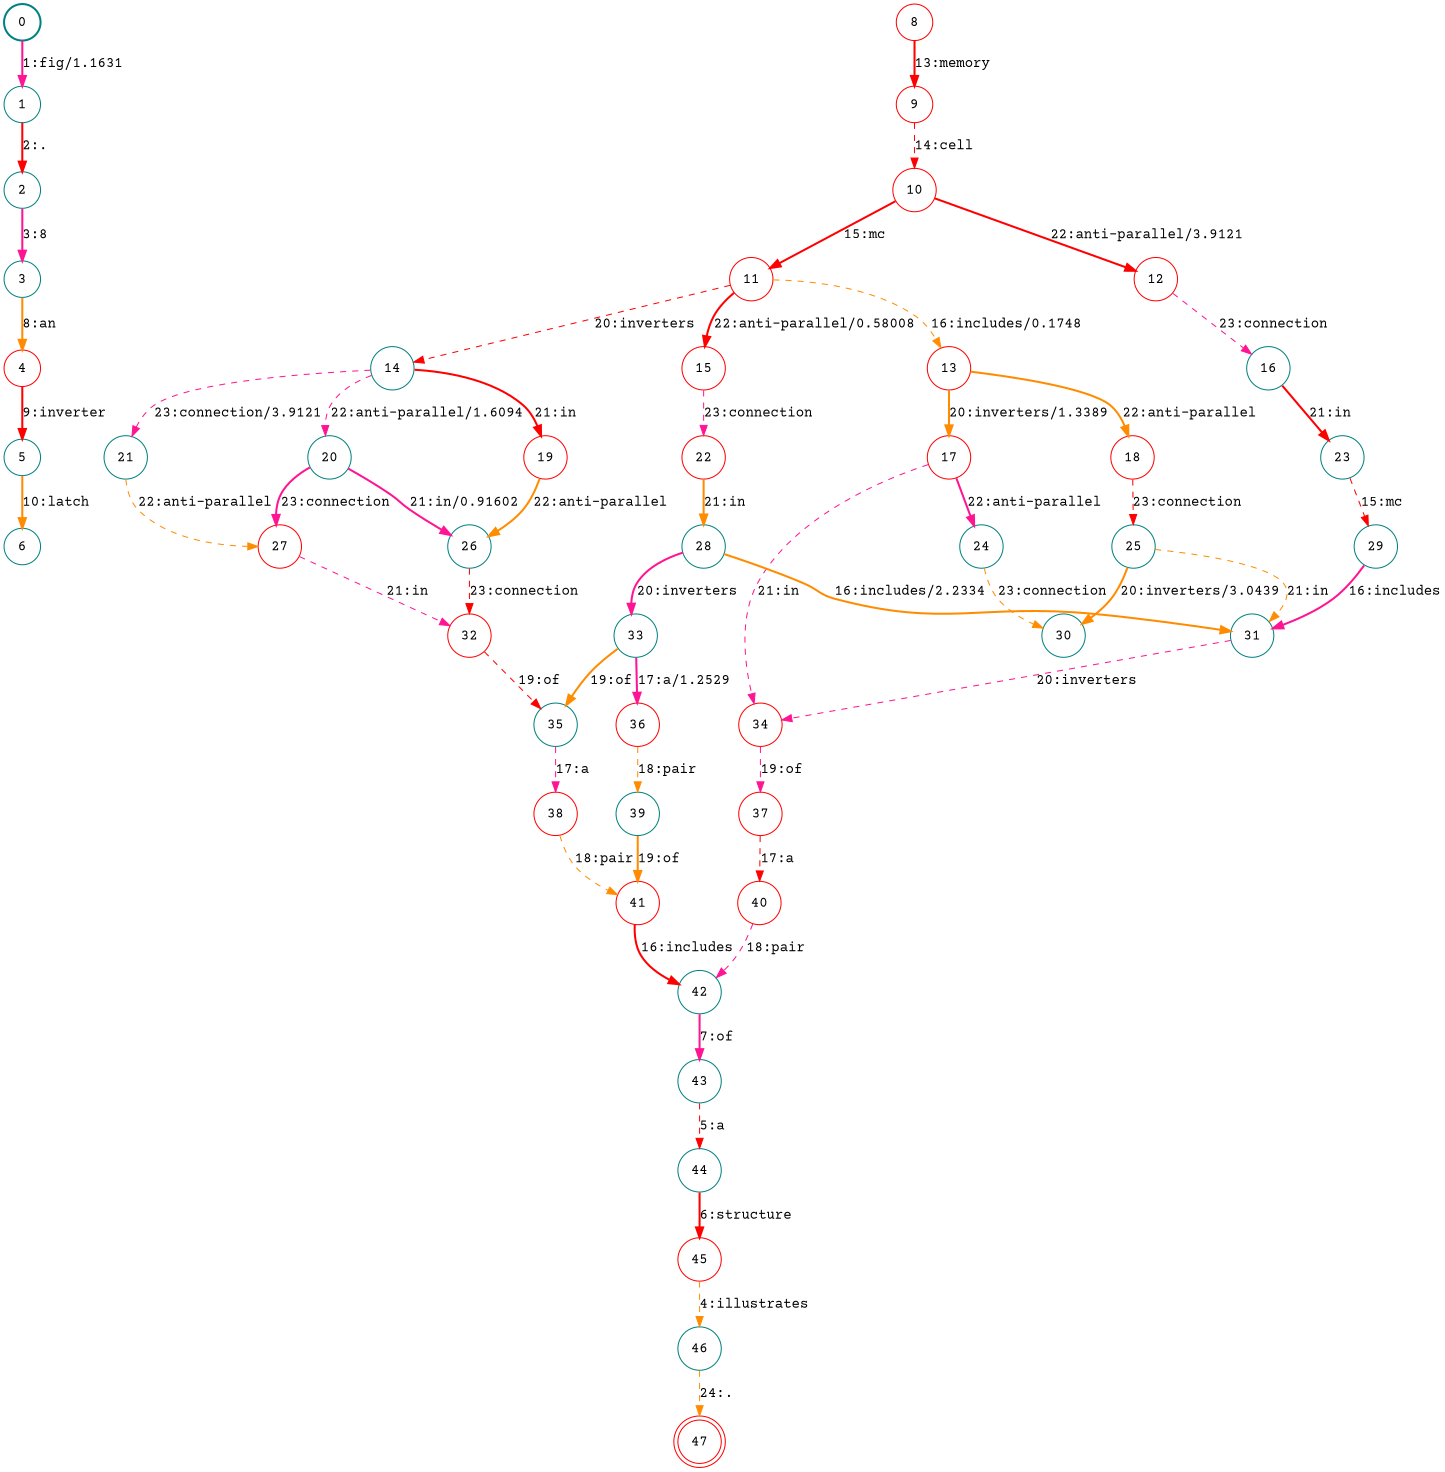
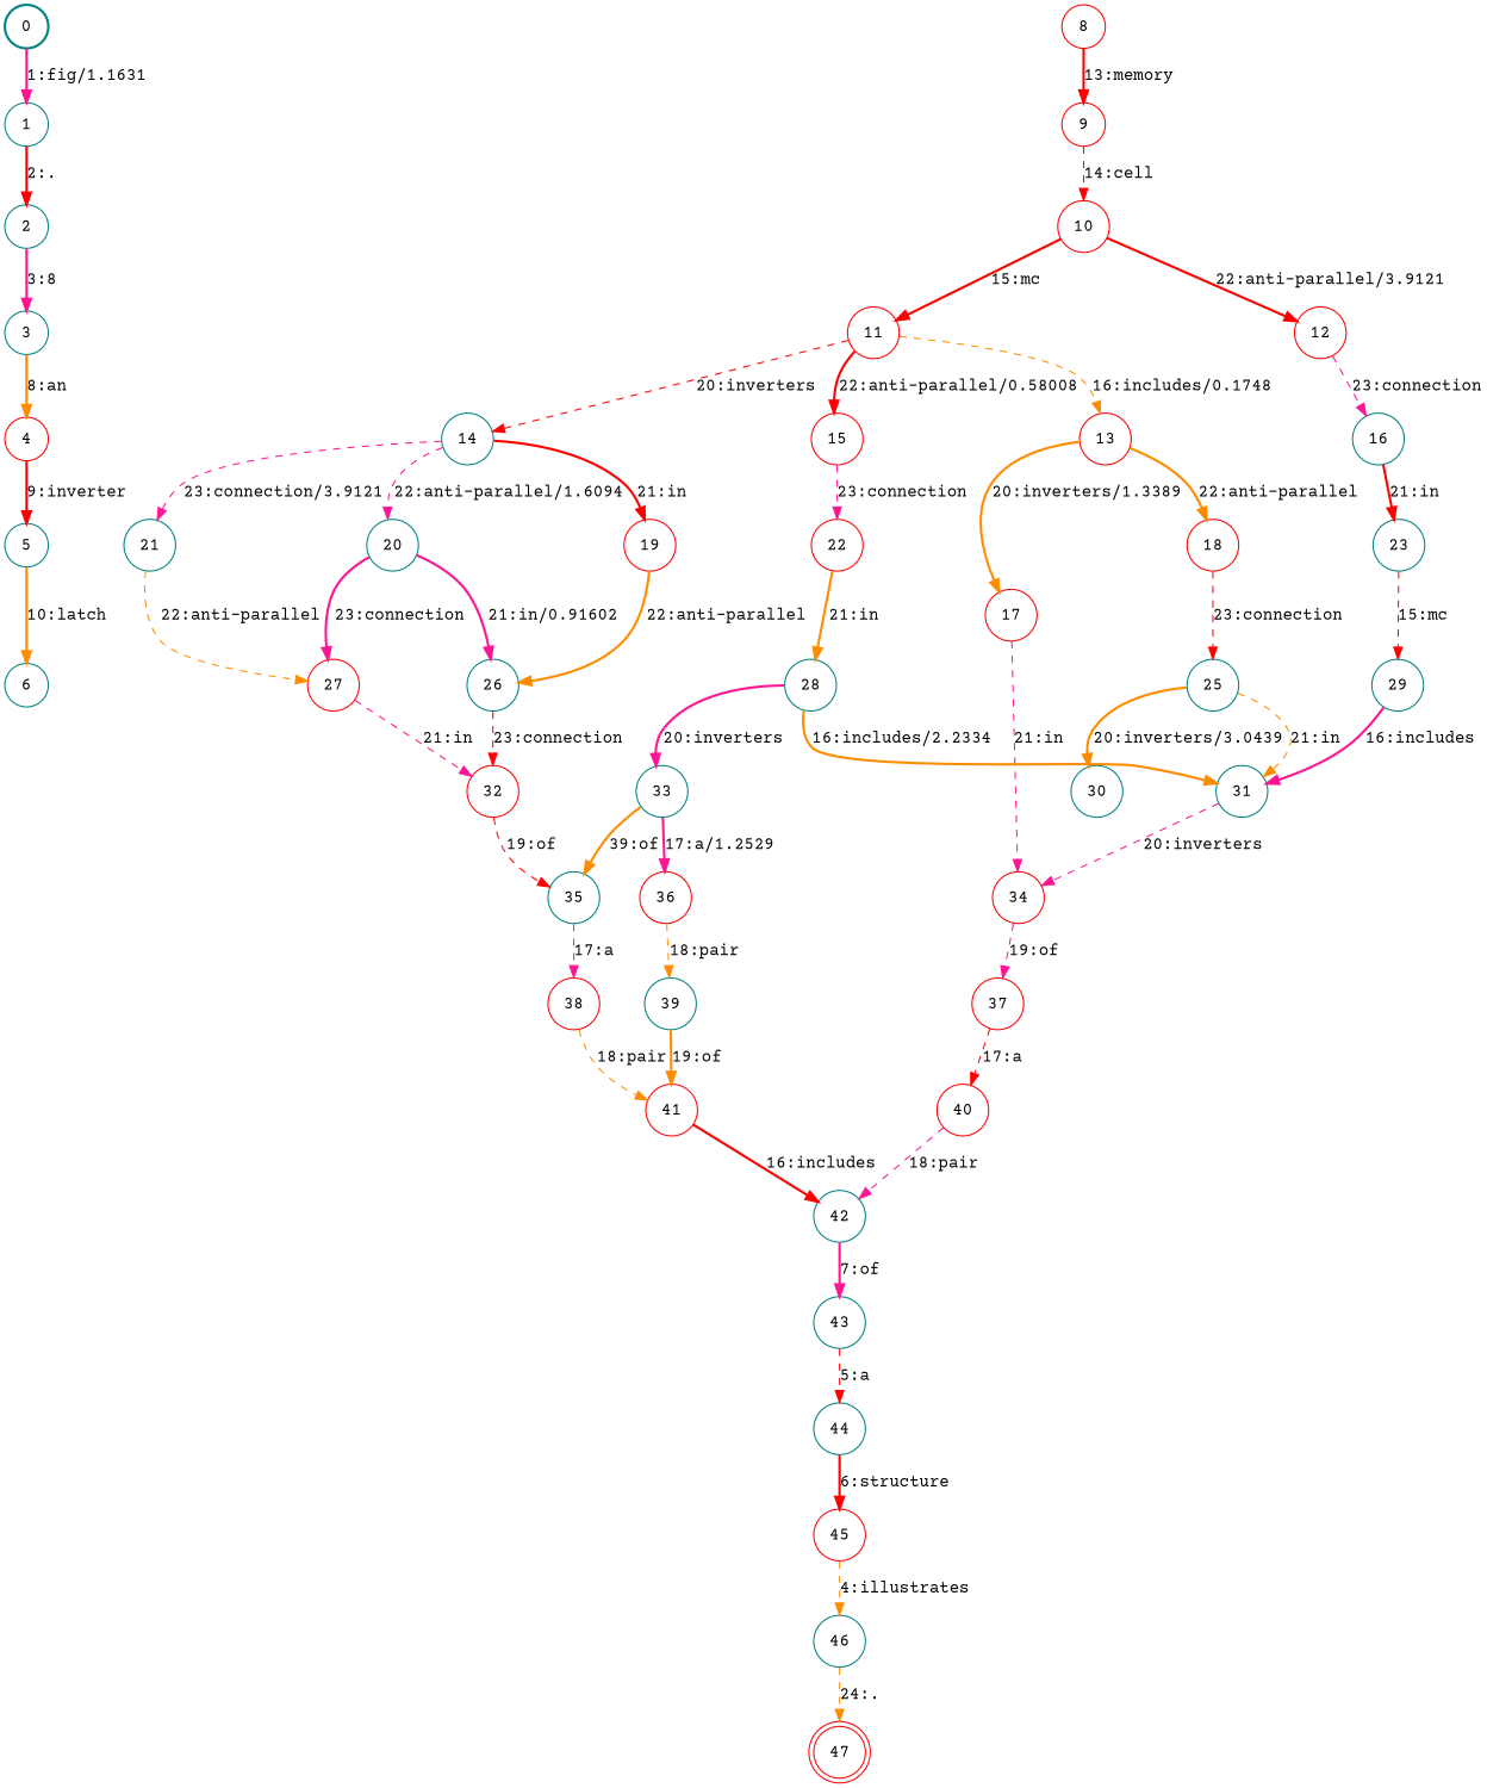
  digraph {
    fontname="Courier Prime"
    nodesep=0.25
    rankdir=TB
    ranksep=0.4
    node [color=teal fontname="Courier Prime" fontsize=14 shape=circle style=solid]
    edge [color=deeppink fontname="Courier Prime" fontsize=14 style=bold]
    n1 [label=0 style=bold]
    n2 [label=1]
    n3 [label=2]
    n4 [label=3]
    n5 [color=red label=4]
    n6 [label=5]
    n7 [label=6]
    n8 [color=red label=8]
    n9 [color=red label=9]
    n10 [color=red label=10]
    n11 [color=red label=11]
    n12 [color=red label=12]
    n13 [color=red label=13]
    n14 [label=14]
    n15 [color=red label=15]
    n16 [label=16]
    n17 [color=red label=17]
    n18 [color=red label=18]
    n19 [color=red label=19]
    n20 [label=20]
    n21 [label=21]
    n22 [color=red label=22]
    n23 [label=23]
-   n24 [label=24]
    n25 [color=red label=34]
    n26 [label=25]
    n27 [label=26]
    n28 [color=red label=27]
    n29 [label=28]
    n30 [label=29]
    n31 [label=30]
    n32 [label=31]
    n33 [color=red label=32]
    n34 [label=33]
    n35 [label=35]
    n36 [color=red label=36]
    n37 [color=red label=37]
    n38 [color=red label=38]
    n39 [label=39]
    n40 [color=red label=40]
    n41 [color=red label=41]
    n42 [label=42]
    n43 [label=43]
    n44 [label=44]
    n45 [color=red label=45]
    n46 [label=46]
    n47 [color=red label=47 shape=doublecircle]
    n1 -> n2 [label="1:fig/1.1631"]
    n2 -> n3 [color=red label="2:."]
    n3 -> n4 [label="3:8"]
    n4 -> n5 [color=darkorange label="8:an"]
    n5 -> n6 [color=red label="9:inverter"]
    n6 -> n7 [color=darkorange label="10:latch"]
    n8 -> n9 [color=red label="13:memory"]
    n9 -> n10 [color=red label="14:cell" style=dashed]
    n10 -> n11 [color=red label="15:mc"]
    n10 -> n12 [color=red label="22:anti-parallel/3.9121"]
    n11 -> n13 [color=darkorange label="16:includes/0.1748" style=dashed]
    n11 -> n14 [color=red label="20:inverters" style=dashed]
    n11 -> n15 [color=red label="22:anti-parallel/0.58008"]
    n12 -> n16 [label="23:connection" style=dashed]
    n13 -> n17 [color=darkorange label="20:inverters/1.3389"]
    n13 -> n18 [color=darkorange label="22:anti-parallel"]
    n14 -> n19 [color=red label="21:in"]
    n14 -> n20 [label="22:anti-parallel/1.6094" style=dashed]
    n14 -> n21 [label="23:connection/3.9121" style=dashed]
    n15 -> n22 [label="23:connection" style=dashed]
    n16 -> n23 [color=red label="21:in"]
-   n17 -> n24 [label="22:anti-parallel"]
    n17 -> n25 [label="21:in" style=dashed]
    n18 -> n26 [color=red label="23:connection" style=dashed]
    n19 -> n27 [color=darkorange label="22:anti-parallel"]
    n20 -> n27 [label="21:in/0.91602"]
    n20 -> n28 [label="23:connection"]
    n21 -> n28 [color=darkorange label="22:anti-parallel" style=dashed]
    n22 -> n29 [color=darkorange label="21:in"]
    n23 -> n30 [color=red label="15:mc" style=dashed]
-   n24 -> n31 [color=darkorange label="23:connection" style=dashed]
    n25 -> n37 [label="19:of" style=dashed]
    n26 -> n31 [color=darkorange label="20:inverters/3.0439"]
    n26 -> n32 [color=darkorange label="21:in" style=dashed]
    n27 -> n33 [color=red label="23:connection" style=dashed]
    n28 -> n33 [label="21:in" style=dashed]
    n29 -> n32 [color=darkorange label="16:includes/2.2334"]
    n29 -> n34 [label="20:inverters"]
    n30 -> n32 [label="16:includes"]
    n32 -> n25 [label="20:inverters" style=dashed]
    n33 -> n35 [color=red label="19:of" style=dashed]
-   n34 -> n35 [color=darkorange label="19:of"]
+   n34 -> n35 [color=darkorange label="39:of"]
    n34 -> n36 [label="17:a/1.2529"]
    n35 -> n38 [label="17:a" style=dashed]
    n36 -> n39 [color=darkorange label="18:pair" style=dashed]
    n37 -> n40 [color=red label="17:a" style=dashed]
    n38 -> n41 [color=darkorange label="18:pair" style=dashed]
    n39 -> n41 [color=darkorange label="19:of"]
    n40 -> n42 [label="18:pair" style=dashed]
    n41 -> n42 [color=red label="16:includes"]
    n42 -> n43 [label="7:of"]
    n43 -> n44 [color=red label="5:a" style=dashed]
    n44 -> n45 [color=red label="6:structure"]
    n45 -> n46 [color=darkorange label="4:illustrates" style=dashed]
    n46 -> n47 [color=darkorange label="24:." style=dashed]
  }
